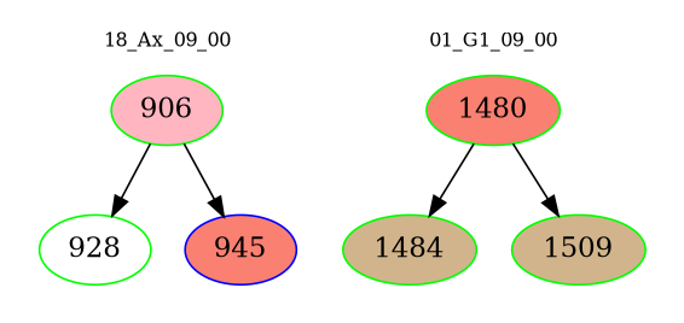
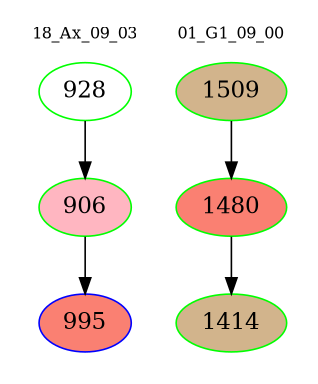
  digraph {
    node [color=green fillcolor=salmon style=filled]
    edge [color=black]
    n1 [fillcolor=white label=928]
    n2 [fillcolor=lightpink label=906]
-   n3 [color=blue label=945]
-   n4 [fillcolor=tan label=1484]
+   n3 [color=blue label=995]
+   n4 [fillcolor=tan label=1414]
    n5 [label=1480]
    n6 [fillcolor=tan label=1509]
    subgraph cluster_1 {
      color=white
      fontsize=10
-     label="18_Ax_09_00"
+     label="18_Ax_09_03"
      n1
      n2
      n3
    }
    subgraph cluster_2 {
      color=white
      fontsize=10
      label="01_G1_09_00"
      n4
      n5
      n6
    }
-   n2 -> n1
+   n1 -> n2
    n2 -> n3
    n5 -> n4
-   n5 -> n6
+   n6 -> n5
  }
